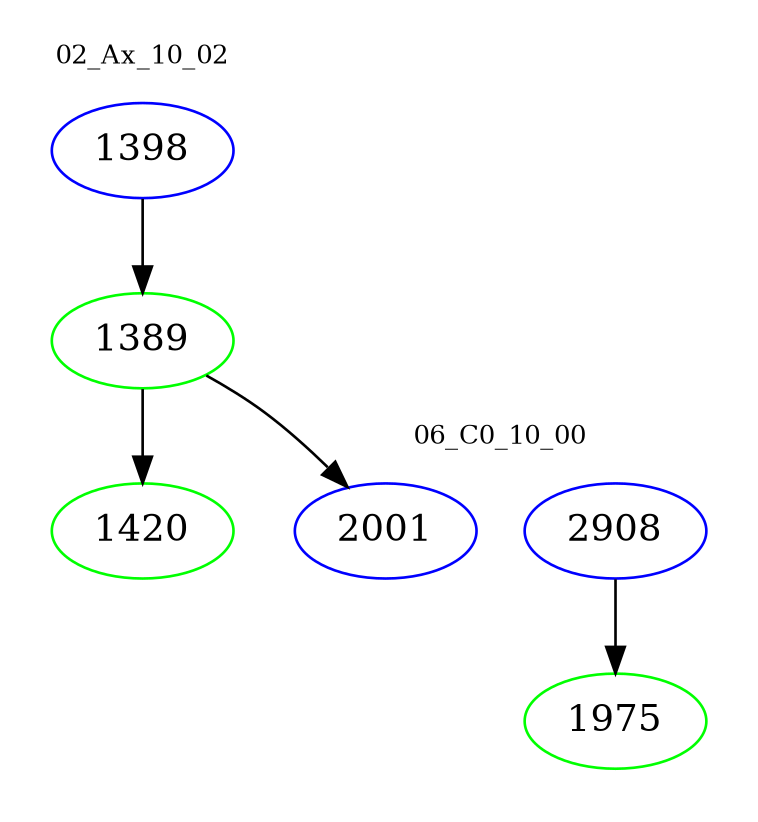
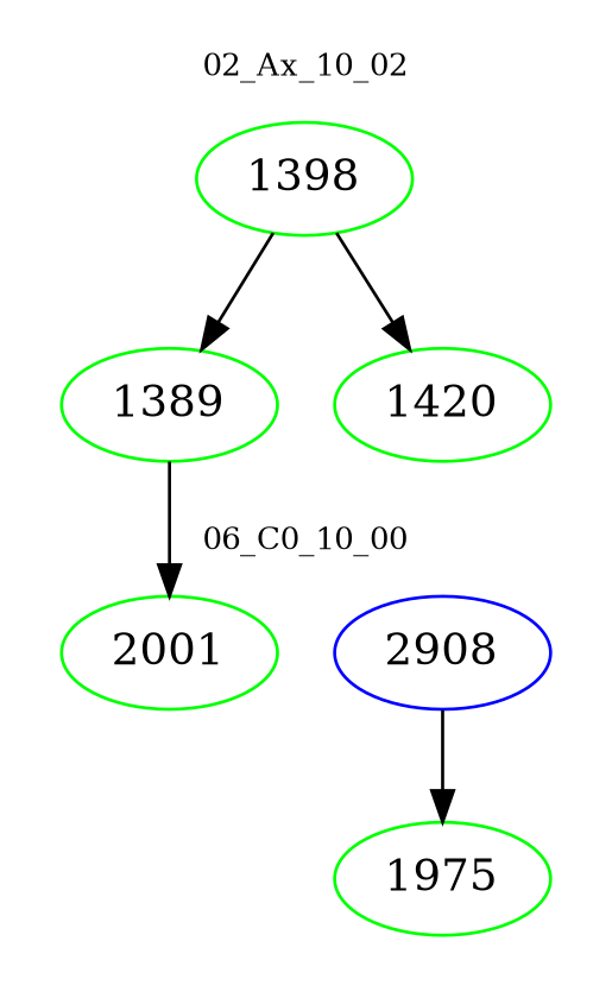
  digraph {
    node [color=green]
    edge [color=black]
-   n1 [color=blue label=1398]
+   n1 [label=1398]
    n2 [label=1389]
    n3 [label=1420]
    n4 [color=blue label=2908]
    n5 [label=1975]
-   n6 [color=blue label=2001]
+   n6 [label=2001]
    subgraph cluster_1 {
      color=white
      fontsize=10
      label="02_Ax_10_02"
      n1
      n2
      n3
    }
    subgraph cluster_2 {
      color=white
      fontsize=10
      label="06_C0_10_00"
      n4
      n5
      n6
    }
    n1 -> n2
-   n2 -> n3
+   n1 -> n3
    n2 -> n6
    n4 -> n5
  }
